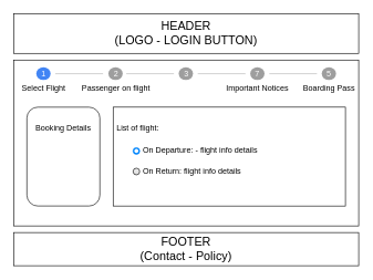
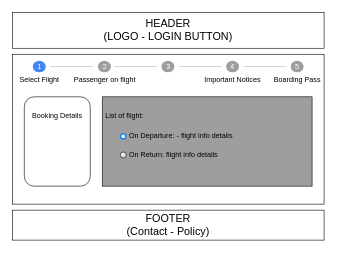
  <mxCell id="0" />
  <mxCell id="1" parent="0" />
  <mxCell id="2" value="&lt;font style=&quot;font-size: 18px;&quot;&gt;HEADER&lt;br&gt;(LOGO - LOGIN BUTTON)&lt;/font&gt;" style="rounded=0;whiteSpace=wrap;html=1;" vertex="1" parent="1"><mxGeometry x="20" y="20" width="520" height="60" as="geometry" /></mxCell>
  <mxCell id="3" value="&lt;div style=&quot;text-align: left;&quot;&gt;&lt;br&gt;&lt;/div&gt;" style="rounded=0;whiteSpace=wrap;html=1;" vertex="1" parent="1"><mxGeometry x="20" y="90" width="520" height="250" as="geometry" /></mxCell>
  <mxCell id="4" value="&lt;font style=&quot;font-size: 18px;&quot;&gt;FOOTER&lt;br&gt;(Contact - Policy)&lt;/font&gt;" style="rounded=0;whiteSpace=wrap;html=1;" vertex="1" parent="1"><mxGeometry x="20" y="350" width="520" height="50" as="geometry" /></mxCell>
- <mxCell id="5" value="&lt;span style=&quot;white-space: pre;&quot;&gt; &lt;/span&gt;&lt;br&gt;&lt;span style=&quot;white-space: pre;&quot;&gt; &lt;/span&gt;List of flight:" style="rounded=0;whiteSpace=wrap;html=1;verticalAlign=top;align=left;spacingTop=4;" vertex="1" parent="1"><mxGeometry x="170" y="161" width="350" height="149" as="geometry" /></mxCell>
+ <mxCell id="5" value="&lt;span style=&quot;white-space: pre;&quot;&gt; &lt;/span&gt;&lt;br&gt;&lt;span style=&quot;white-space: pre;&quot;&gt; &lt;/span&gt;List of flight:" style="rounded=0;whiteSpace=wrap;html=1;verticalAlign=top;align=left;spacingTop=4;fillColor=#9e9e9e;" vertex="1" parent="1"><mxGeometry x="170" y="161" width="350" height="149" as="geometry" /></mxCell>
  <mxCell id="6" value="&lt;br&gt;Booking Details" style="whiteSpace=wrap;html=1;verticalAlign=top;spacingTop=4;rounded=1;" vertex="1" parent="1"><mxGeometry x="40" y="161" width="110" height="149" as="geometry" /></mxCell>
  <mxCell id="7" value="On Departure: - flight info details" style="html=1;shadow=0;dashed=0;shape=mxgraph.bootstrap.radioButton2;labelPosition=right;verticalLabelPosition=middle;align=left;verticalAlign=middle;gradientColor=#DEDEDE;fillColor=#EDEDED;checked=1;spacing=5;checkedFill=#0085FC;checkedStroke=#ffffff;sketch=0;" vertex="1" parent="1"><mxGeometry x="200" y="222" width="10" height="10" as="geometry" /></mxCell>
  <mxCell id="8" value="On Return: flight info details" style="html=1;shadow=0;dashed=0;shape=mxgraph.bootstrap.radioButton2;labelPosition=right;verticalLabelPosition=middle;align=left;verticalAlign=middle;gradientColor=#DEDEDE;fillColor=#EDEDED;checked=0;spacing=5;checkedFill=#0085FC;checkedStroke=#ffffff;sketch=0;" vertex="1" parent="1"><mxGeometry x="200" y="253" width="10" height="10" as="geometry" /></mxCell>
  <mxCell id="9" value="" style="group" vertex="1" connectable="0" parent="1"><mxGeometry x="20" y="101" width="520" height="40" as="geometry" /></mxCell>
  <mxCell id="10" value="1" style="shape=ellipse;fontSize=12;strokeColor=none;fillColor=#4285F4;fontColor=#ffffff;align=center;verticalAlign=middle;html=1;" vertex="1" parent="9"><mxGeometry x="34.128" width="21.554" height="19.2" as="geometry" /></mxCell>
  <mxCell id="11" value="Select Flight" style="shape=rect;fontColor=#4d4d4dlfontSize=13;strokeColor=none;fillColor=none;html=1;" vertex="1" parent="9"><mxGeometry y="24" width="89.81" height="16" as="geometry" /></mxCell>
  <mxCell id="12" value="" style="shape=line;strokeColor=#b3b3b3;" vertex="1" parent="9"><mxGeometry x="62.867" y="5.6" width="71.848" height="8" as="geometry" /></mxCell>
  <mxCell id="13" value="2" style="shape=ellipse;fontSize=12;strokeColor=none;fillColor=#9E9E9E;fontColor=#ffffff;align=center;verticalAlign=middle;html=1;" vertex="1" parent="9"><mxGeometry x="142.798" width="21.554" height="19.2" as="geometry" /></mxCell>
  <mxCell id="14" value="Passenger on flight" style="shape=rect;fontColor=#4d4d4dlfontSize=13;strokeColor=none;fillColor=none;html=1;" vertex="1" parent="9"><mxGeometry x="109.568" y="24" width="89.81" height="16" as="geometry" /></mxCell>
  <mxCell id="15" value="3" style="shape=ellipse;fontSize=12;strokeColor=none;fillColor=#9e9e9e;fontColor=#ffffff;html=1;" vertex="1" parent="9"><mxGeometry x="248.774" width="21.554" height="19.2" as="geometry" /></mxCell>
- <mxCell id="16" value="7" style="shape=ellipse;fontSize=12;strokeColor=none;fillColor=#9e9e9e;fontColor=#ffffff;html=1;" vertex="1" parent="9"><mxGeometry x="356.546" width="21.554" height="19.2" as="geometry" /></mxCell>
+ <mxCell id="16" value="4" style="shape=ellipse;fontSize=12;strokeColor=none;fillColor=#9e9e9e;fontColor=#ffffff;html=1;" vertex="1" parent="9"><mxGeometry x="356.546" width="21.554" height="19.2" as="geometry" /></mxCell>
  <mxCell id="17" value="Important Notices" style="shape=rect;fontColor=#4d4d4dlfontSize=13;strokeColor=none;fillColor=none;align=center;verticalAlign=middle;html=1;" vertex="1" parent="9"><mxGeometry x="322.418" y="24" width="89.81" height="16" as="geometry" /></mxCell>
  <mxCell id="18" value="5" style="shape=ellipse;fontSize=12;strokeColor=none;fillColor=#9e9e9e;fontColor=#ffffff;html=1;" vertex="1" parent="9"><mxGeometry x="464.318" width="21.554" height="19.2" as="geometry" /></mxCell>
  <mxCell id="19" value="Boarding Pass" style="shape=rect;fontColor=#4d4d4dlfontSize=13;strokeColor=none;fillColor=none;align=center;verticalAlign=middle;html=1;" vertex="1" parent="9"><mxGeometry x="430.19" y="24" width="89.81" height="16" as="geometry" /></mxCell>
  <mxCell id="20" value="" style="shape=line;strokeColor=#b3b3b3;" vertex="1" parent="9"><mxGeometry x="169.741" y="5.6" width="71.848" height="8" as="geometry" /></mxCell>
  <mxCell id="21" value="" style="shape=line;strokeColor=#b3b3b3;" vertex="1" parent="9"><mxGeometry x="277.513" y="5.6" width="71.848" height="8" as="geometry" /></mxCell>
  <mxCell id="22" value="" style="shape=line;strokeColor=#b3b3b3;" vertex="1" parent="9"><mxGeometry x="385.285" y="5.6" width="71.848" height="8" as="geometry" /></mxCell>
